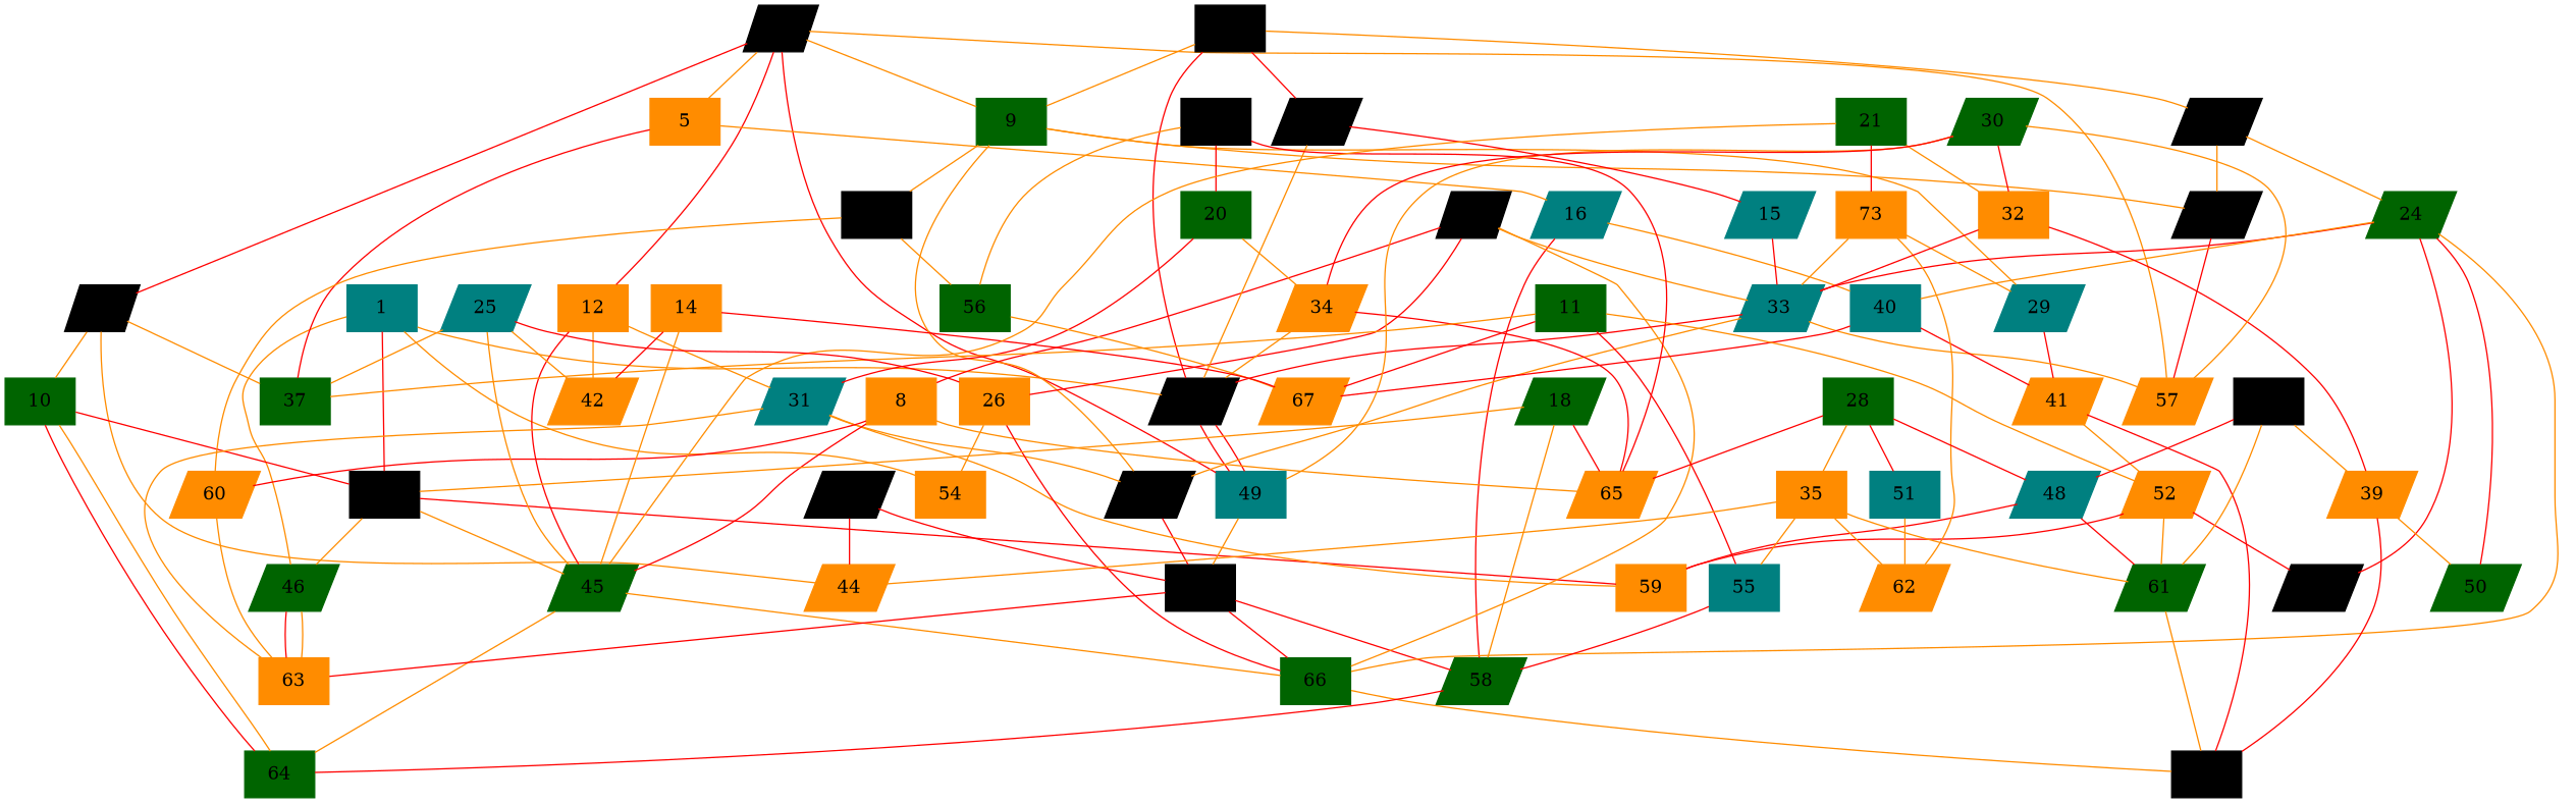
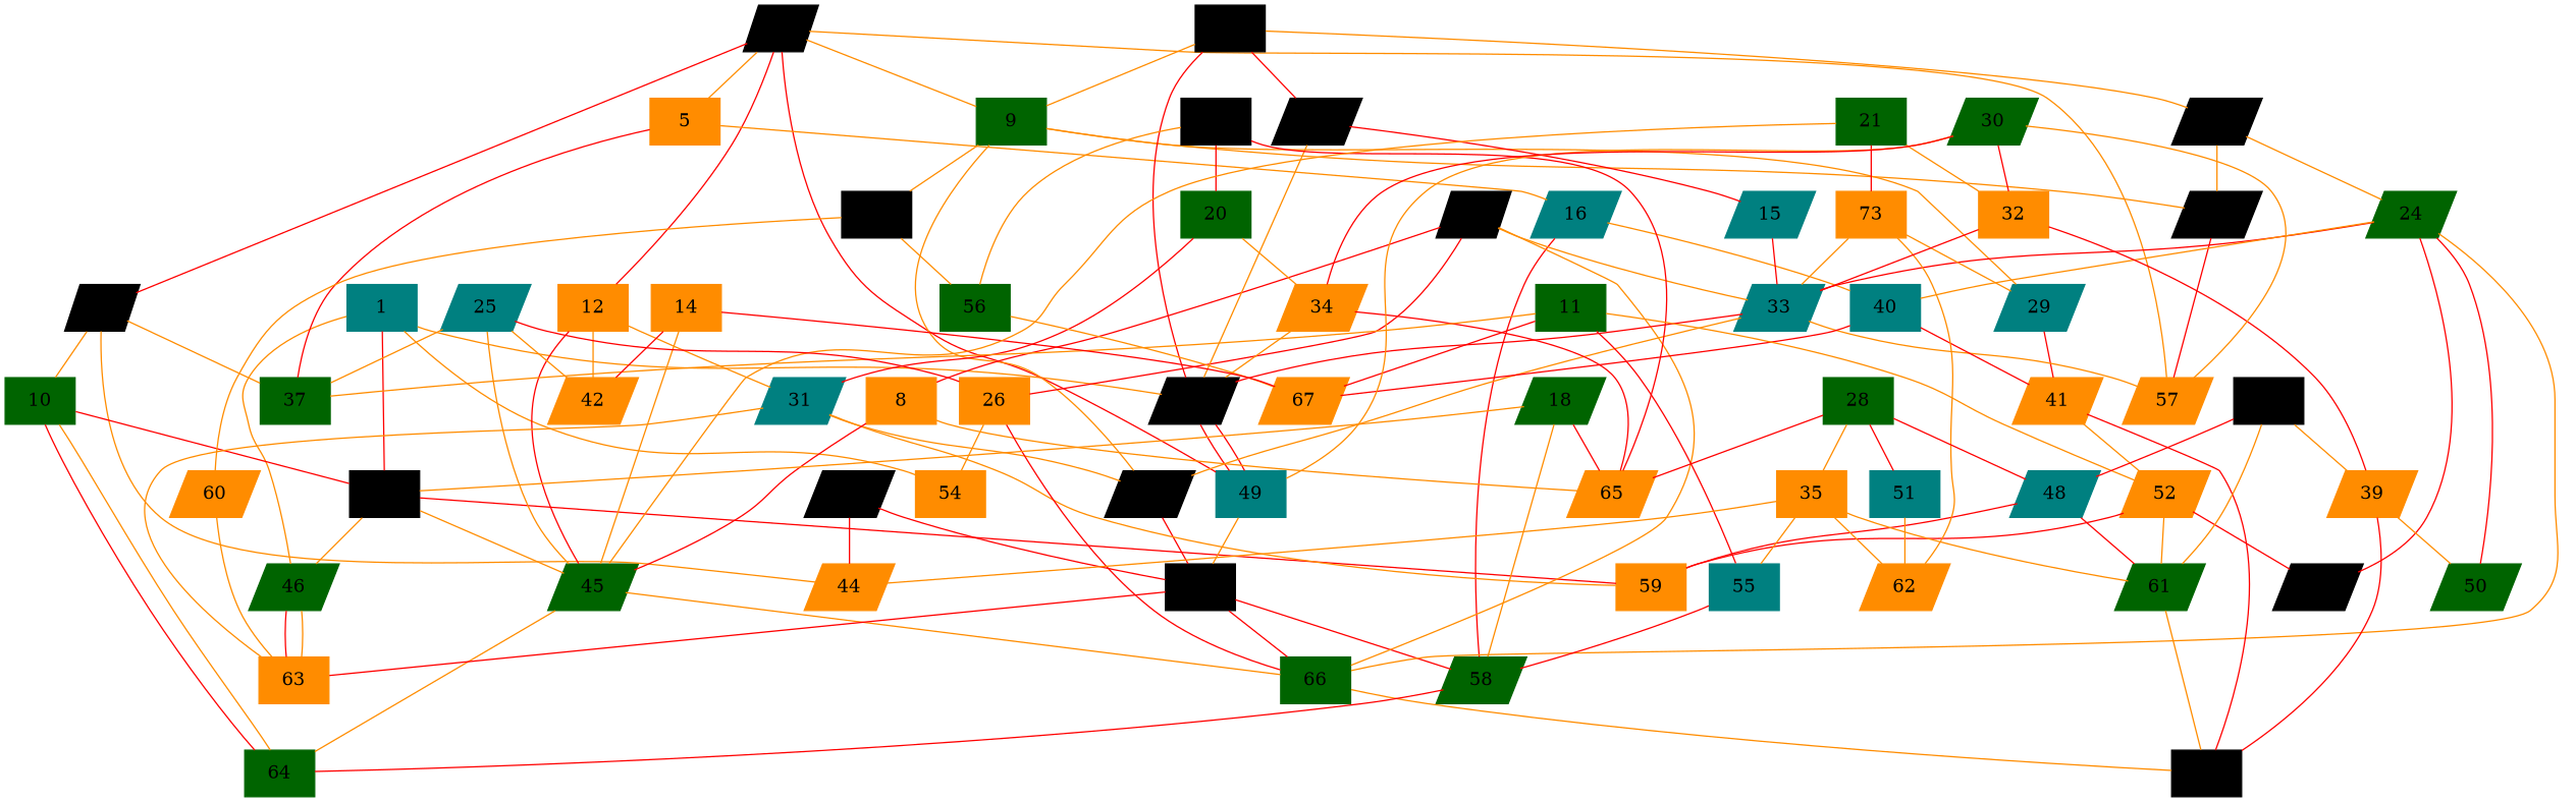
  graph {
    node [color=darkorange shape=parallelogram style=filled]
    edge [color=darkorange]
    1 [color=teal shape=box]
    27 [color=black shape=box]
    46 [color=darkgreen]
    47 [color=black]
    54 [shape=box]
    45 [color=darkgreen]
    59 [shape=box]
    63 [shape=box]
    49 [color=teal shape=box]
    2 [color=black]
    5 [shape=box]
    6 [color=black]
    9 [color=darkgreen shape=box]
    12 [shape=box]
    57
    16 [color=teal]
    37 [color=darkgreen shape=box]
    10 [color=darkgreen shape=box]
    44
    29 [color=teal]
    36 [color=black shape=box]
    38 [color=black]
    43 [color=black]
    31 [color=teal]
    42
    53 [color=black shape=box]
    3 [color=black]
    8 [shape=box]
    26 [shape=box]
    33 [color=teal]
    66 [color=darkgreen shape=box]
    65
    60
    68 [color=black shape=box]
    4 [color=black shape=box]
    13 [color=black]
    17 [color=black]
    15 [color=teal]
    24 [color=darkgreen]
    40 [color=teal shape=box]
    58 [color=darkgreen]
    64 [color=darkgreen shape=box]
    7 [color=black shape=box]
    20 [color=darkgreen shape=box]
    56 [color=darkgreen shape=box]
    34
    67
    41
    11 [color=darkgreen shape=box]
    52
    55 [color=teal shape=box]
    61 [color=darkgreen]
    69 [color=black]
    14 [shape=box]
    50 [color=darkgreen]
    18 [color=darkgreen]
    19 [color=black shape=box]
    39
    48 [color=teal]
    21 [color=darkgreen shape=box]
    n61 [label=73 shape=box]
    32 [shape=box]
    62
    22 [color=black]
    25 [color=teal]
    28 [color=darkgreen shape=box]
    35 [shape=box]
    51 [color=teal shape=box]
    30 [color=darkgreen]
    1 -- 27 [color=red]
    1 -- 46
    1 -- 47
    1 -- 54
    27 -- 46
    27 -- 45
    27 -- 59 [color=red]
    46 -- 63 [color=red]
    46 -- 63
    47 -- 49 [color=red]
    47 -- 49 [color=red]
    45 -- 66
    45 -- 64
    49 -- 53
    2 -- 49 [color=red]
    2 -- 5
    2 -- 6 [color=red]
    2 -- 9
    2 -- 12 [color=red]
    2 -- 57
    5 -- 16
    5 -- 37 [color=red]
    6 -- 37
    6 -- 10
    6 -- 44
    9 -- 29
    9 -- 36
    9 -- 38
    9 -- 43
    12 -- 45 [color=red]
    12 -- 31
    12 -- 42
    16 -- 40
    16 -- 58 [color=red]
    10 -- 27 [color=red]
    10 -- 64 [color=red]
    10 -- 64
    29 -- 41 [color=red]
    36 -- 60
    36 -- 56
    38 -- 53 [color=red]
    43 -- 57 [color=red]
    31 -- 59
    31 -- 63
    31 -- 38
    53 -- 63 [color=red]
    53 -- 66 [color=red]
    53 -- 58 [color=red]
    3 -- 8 [color=red]
    3 -- 26 [color=red]
    3 -- 33
    3 -- 66
    8 -- 45 [color=red]
    8 -- 65
-   8 -- 60 [color=red]
    26 -- 54
    26 -- 66 [color=red]
    33 -- 47 [color=red]
    33 -- 57
    33 -- 38
    66 -- 68
    60 -- 63
    4 -- 47 [color=red]
    4 -- 9
    4 -- 13 [color=red]
    4 -- 17
    13 -- 47
    13 -- 15 [color=red]
    17 -- 43
    17 -- 24
    15 -- 33 [color=red]
    24 -- 33 [color=red]
    24 -- 66
    24 -- 40
    24 -- 69 [color=red]
    24 -- 50 [color=red]
    40 -- 67 [color=red]
    40 -- 41 [color=red]
    58 -- 64 [color=red]
    7 -- 65 [color=red]
    7 -- 20 [color=red]
    7 -- 56
    20 -- 31 [color=red]
    20 -- 34
    56 -- 67
    34 -- 47
    34 -- 65 [color=red]
    41 -- 68 [color=red]
    41 -- 52
    11 -- 37
    11 -- 67 [color=red]
    11 -- 52
    11 -- 55 [color=red]
    52 -- 59 [color=red]
    52 -- 61
    52 -- 69 [color=red]
    55 -- 58 [color=red]
    61 -- 68
    14 -- 45
    14 -- 42 [color=red]
    14 -- 67 [color=red]
    18 -- 27
    18 -- 65 [color=red]
    18 -- 58
    19 -- 61
    19 -- 39
    19 -- 48 [color=red]
    39 -- 68 [color=red]
    39 -- 50
    48 -- 59 [color=red]
    48 -- 61 [color=red]
    21 -- 45
    21 -- n61 [color=red]
    21 -- 32
    n61 -- 29
    n61 -- 33
    n61 -- 62
    32 -- 33 [color=red]
    32 -- 39 [color=red]
    22 -- 44 [color=red]
    22 -- 53 [color=red]
    25 -- 45
    25 -- 37
    25 -- 42
    25 -- 26 [color=red]
    28 -- 65 [color=red]
    28 -- 48 [color=red]
    28 -- 35
    28 -- 51 [color=red]
    35 -- 44
    35 -- 55
    35 -- 61
    35 -- 62
    51 -- 62
    30 -- 49
    30 -- 57
    30 -- 34 [color=red]
    30 -- 32 [color=red]
  }
